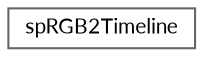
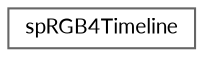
  digraph {
    rankdir=TB
    fontname=Lato
-   n1 [color=grey40 fillcolor=white fontname=Lato fontsize=10 height=0.2 label=spRGB2Timeline shape=box style=filled width=0.4]
+   n1 [color=grey40 fillcolor=white fontname=Lato fontsize=10 height=0.2 label=spRGB4Timeline shape=box style=filled width=0.4]
  }
